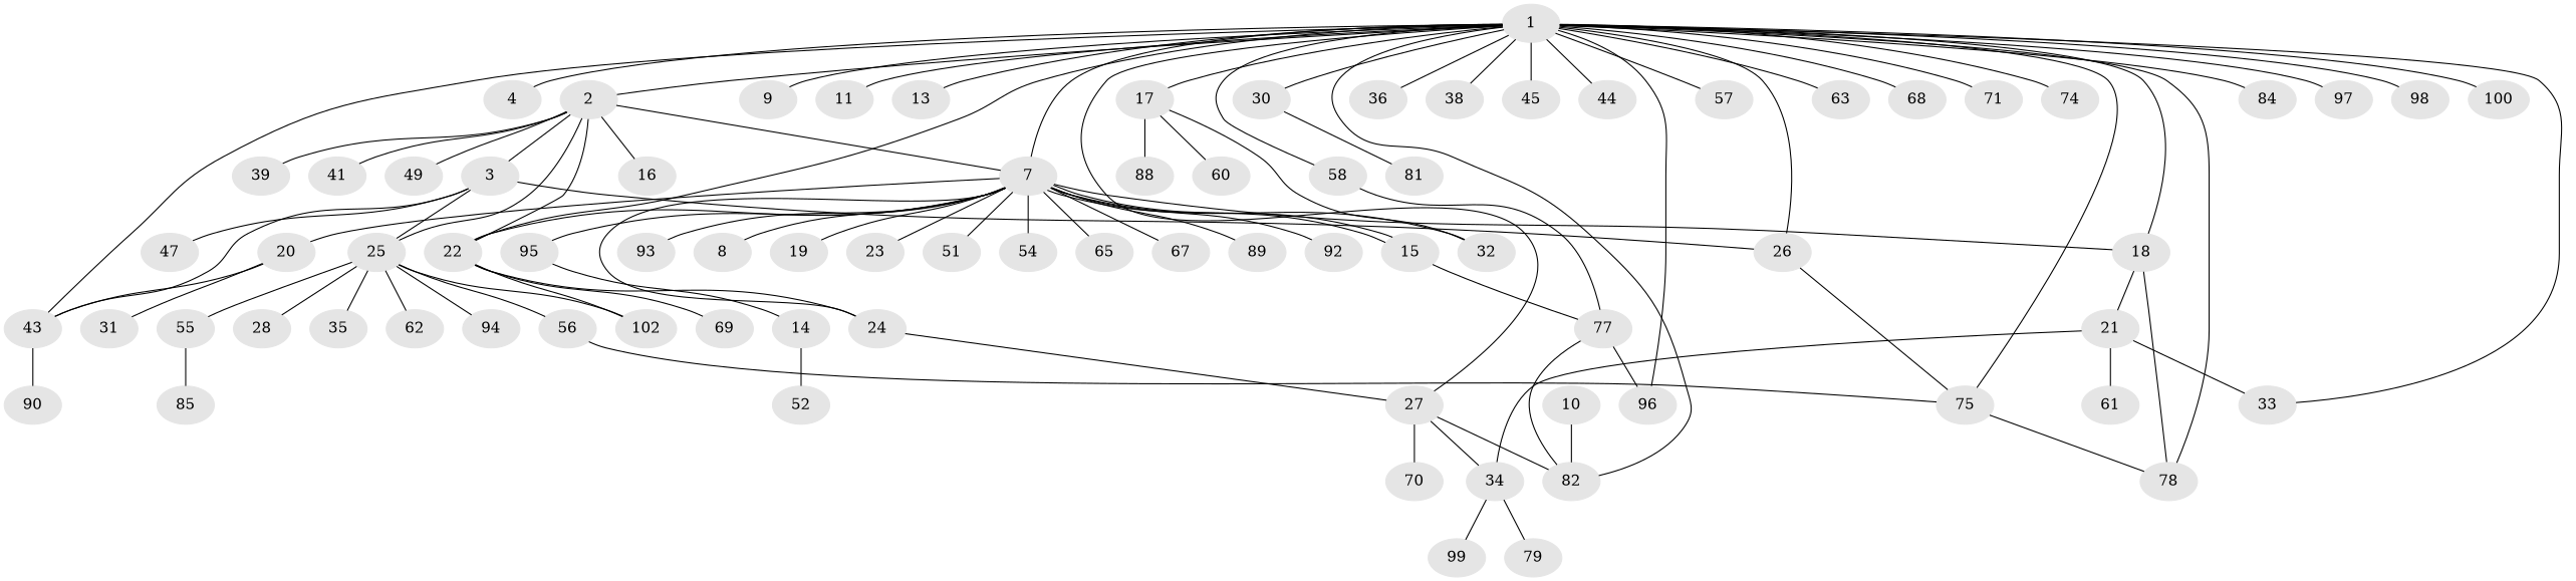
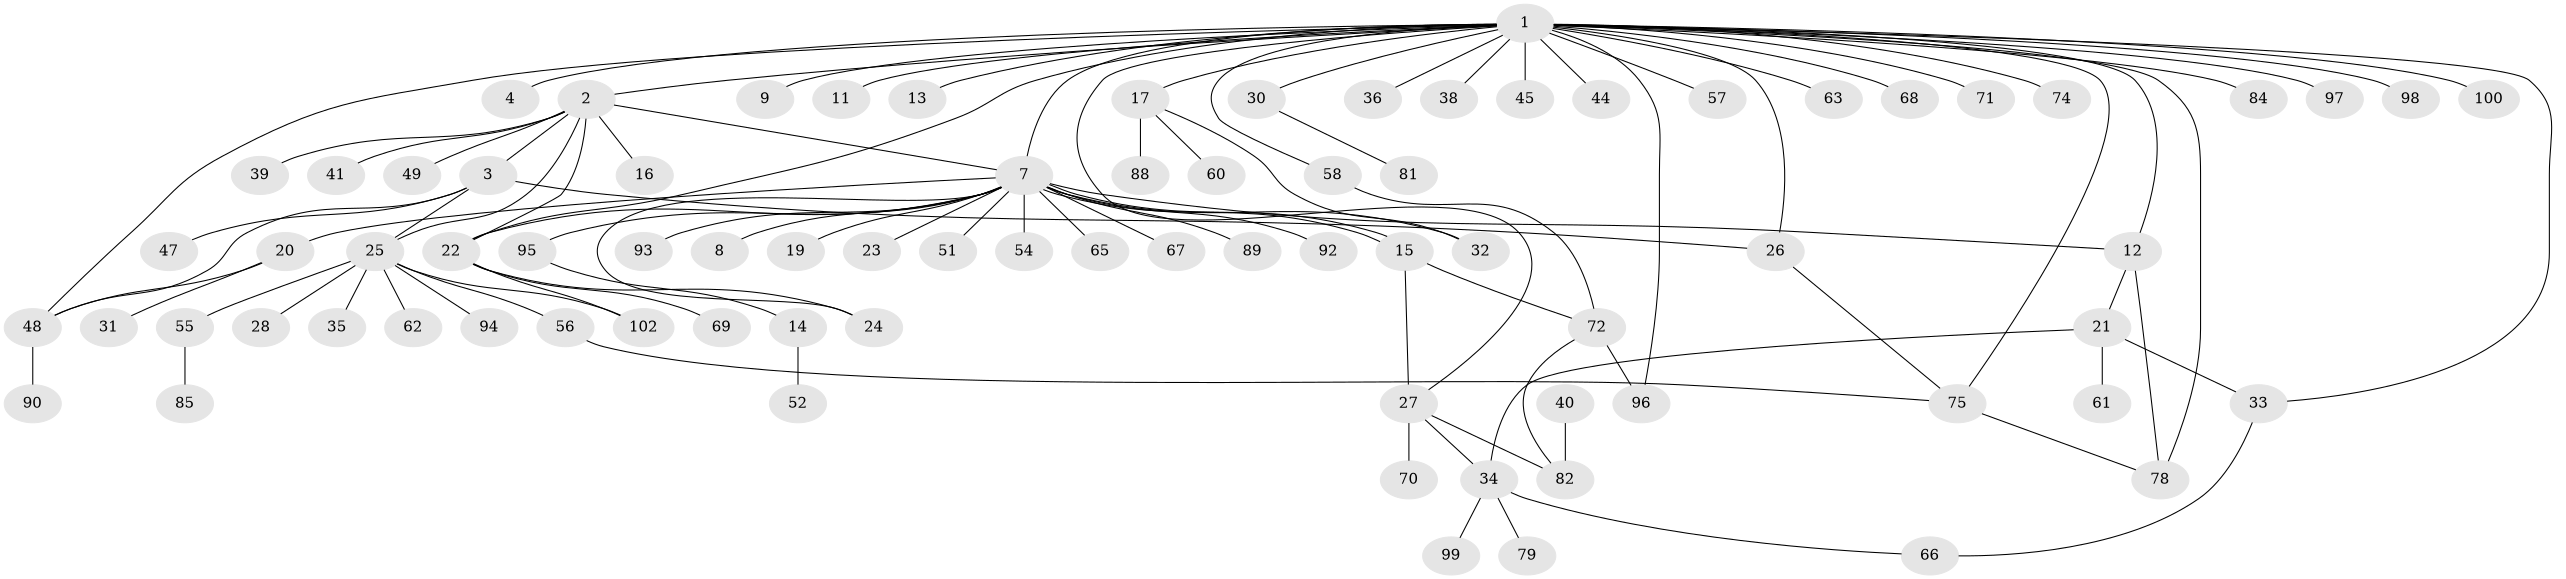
  graph {
    node [color=gray90 style=filled]
    1 [super="+5"]
    2 [super="+6"]
    4
    7 [super="+59"]
    9
    11
    13
    17 [super="+72"]
-   18 [super="+43"]
+   18 [super="+43" label=12]
    22 [super="+42"]
    26 [super="+46"]
    27 [super="+37"]
    30
    33
    36
    38 [super="+101"]
    n17 [label=45]
    44
-   48 [super="+50" label=43]
+   48 [super="+50"]
    57
    58
    63
    68
    71
    74
    75 [super="+86"]
    78
    82
    84
    97
    98
    100
    96
    3 [super="+12"]
    16 [super="+29"]
    25 [super="+91"]
    39
    41
    49
    8
    15 [super="+87"]
    19
    20
    23
    24
    32 [super="+73"]
    51
    54
    65
    67
    89
    92
    93
    95
-   10
+   10 [label=40]
    60
    88
    21 [super="+64"]
    69
    102
    34 [super="+45"]
    70
    81
+   66 [super="+83"]
    90
-   77 [super="+80"]
+   77 [super="+80" label=72]
    47
    28
    35
    55 [super="+76"]
    56
    62
    94
    14 [super="+53"]
    52
    31
    61
    79
    99
    85
    1 -- 2 [weight=2]
    1 -- 4
    1 -- 7 [weight=2]
    1 -- 9
    1 -- 11
    1 -- 13
    1 -- 17
    1 -- 18
    1 -- 22
    1 -- 26
    1 -- 27
    1 -- 30
    1 -- 33
    1 -- 36
    1 -- 38
    1 -- n17 [weight=2]
    1 -- 44
    1 -- 48
    1 -- 57
    1 -- 58
    1 -- 63
    1 -- 68 [weight=2]
    1 -- 71
    1 -- 74
    1 -- 75
    1 -- 78
-   1 -- 82
    1 -- 84
    1 -- 97
    1 -- 98
    1 -- 100
    1 -- 96
    2 -- 7
    2 -- 22
    2 -- 3
    2 -- 16
    2 -- 25
    2 -- 39
    2 -- 41
    2 -- 49
    7 -- 18
    7 -- 22
    7 -- 8
    7 -- 15
    7 -- 15
    7 -- 19
    7 -- 20
    7 -- 23
    7 -- 24
    7 -- 32
    7 -- 51
    7 -- 54
    7 -- 65
    7 -- 67
    7 -- 89
    7 -- 92
    7 -- 93
    7 -- 95
    17 -- 32
    17 -- 60
    17 -- 88
    18 -- 78
    18 -- 21
    22 -- 24
    22 -- 69
    22 -- 102
    26 -- 75
    27 -- 82
    27 -- 34
    27 -- 70
    30 -- 81
+   33 -- 66
    48 -- 90
    58 -- 77
    75 -- 78
    3 -- 26
    3 -- 48
    3 -- 25
    3 -- 47
    25 -- 102
    25 -- 28
    25 -- 35
    25 -- 55
    25 -- 56
    25 -- 62
    25 -- 94
    15 -- 77
    20 -- 48
    20 -- 31
-   24 -- 27
+   15 -- 27
    95 -- 14
    10 -- 82
    21 -- 33
    21 -- 34
    21 -- 61
+   34 -- 66
    34 -- 79
    34 -- 99
    77 -- 82
    77 -- 96
    55 -- 85
    56 -- 75
    14 -- 52
  }
